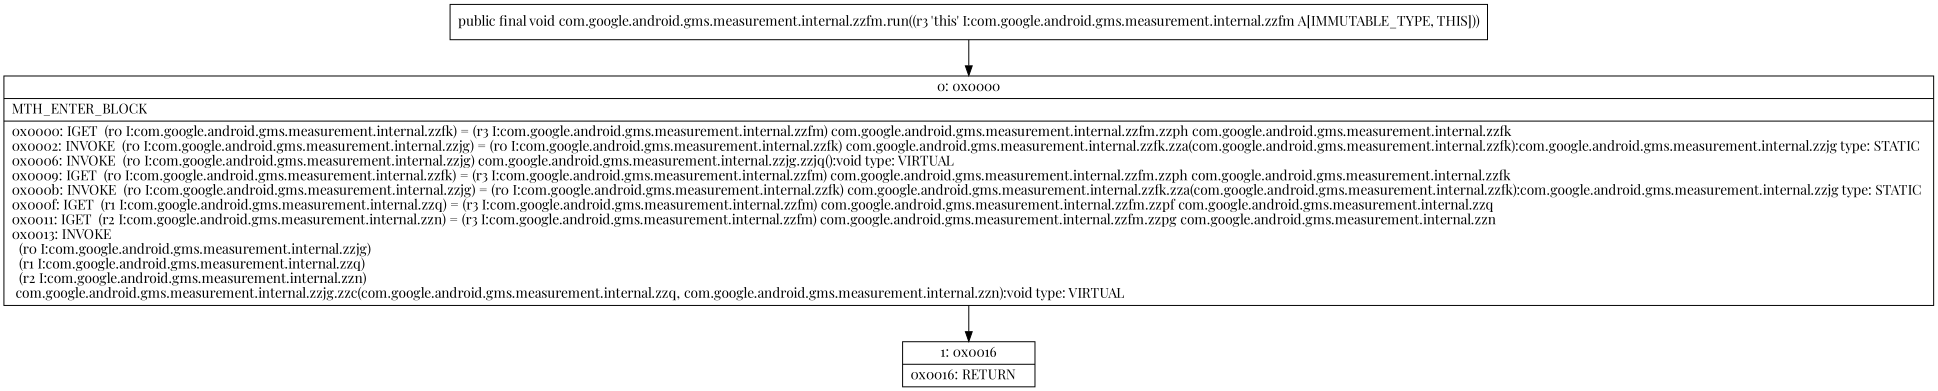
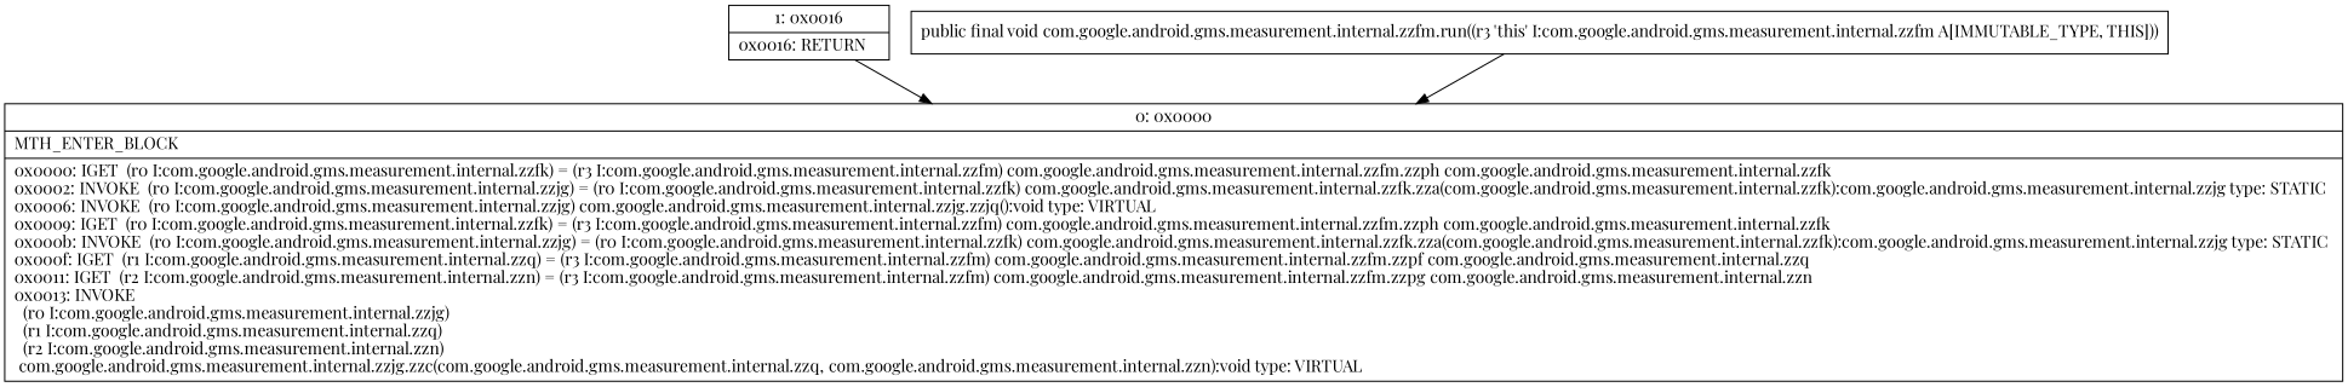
  digraph {
    fontname="Playfair Display"
    node [shape=record fontname="Playfair Display"]
    edge [fontname="Playfair Display"]
    n1 [label="{0\:\ 0x0000|MTH_ENTER_BLOCK\l|0x0000: IGET  (r0 I:com.google.android.gms.measurement.internal.zzfk) = (r3 I:com.google.android.gms.measurement.internal.zzfm) com.google.android.gms.measurement.internal.zzfm.zzph com.google.android.gms.measurement.internal.zzfk \l0x0002: INVOKE  (r0 I:com.google.android.gms.measurement.internal.zzjg) = (r0 I:com.google.android.gms.measurement.internal.zzfk) com.google.android.gms.measurement.internal.zzfk.zza(com.google.android.gms.measurement.internal.zzfk):com.google.android.gms.measurement.internal.zzjg type: STATIC \l0x0006: INVOKE  (r0 I:com.google.android.gms.measurement.internal.zzjg) com.google.android.gms.measurement.internal.zzjg.zzjq():void type: VIRTUAL \l0x0009: IGET  (r0 I:com.google.android.gms.measurement.internal.zzfk) = (r3 I:com.google.android.gms.measurement.internal.zzfm) com.google.android.gms.measurement.internal.zzfm.zzph com.google.android.gms.measurement.internal.zzfk \l0x000b: INVOKE  (r0 I:com.google.android.gms.measurement.internal.zzjg) = (r0 I:com.google.android.gms.measurement.internal.zzfk) com.google.android.gms.measurement.internal.zzfk.zza(com.google.android.gms.measurement.internal.zzfk):com.google.android.gms.measurement.internal.zzjg type: STATIC \l0x000f: IGET  (r1 I:com.google.android.gms.measurement.internal.zzq) = (r3 I:com.google.android.gms.measurement.internal.zzfm) com.google.android.gms.measurement.internal.zzfm.zzpf com.google.android.gms.measurement.internal.zzq \l0x0011: IGET  (r2 I:com.google.android.gms.measurement.internal.zzn) = (r3 I:com.google.android.gms.measurement.internal.zzfm) com.google.android.gms.measurement.internal.zzfm.zzpg com.google.android.gms.measurement.internal.zzn \l0x0013: INVOKE  \l  (r0 I:com.google.android.gms.measurement.internal.zzjg)\l  (r1 I:com.google.android.gms.measurement.internal.zzq)\l  (r2 I:com.google.android.gms.measurement.internal.zzn)\l com.google.android.gms.measurement.internal.zzjg.zzc(com.google.android.gms.measurement.internal.zzq, com.google.android.gms.measurement.internal.zzn):void type: VIRTUAL \l}"]
    n2 [label="{1\:\ 0x0016|0x0016: RETURN   \l}"]
    n3 [label="{public final void com.google.android.gms.measurement.internal.zzfm.run((r3 'this' I:com.google.android.gms.measurement.internal.zzfm A[IMMUTABLE_TYPE, THIS])) }"]
-   n1 -> n2
+   n2 -> n1
    n3 -> n1
  }
